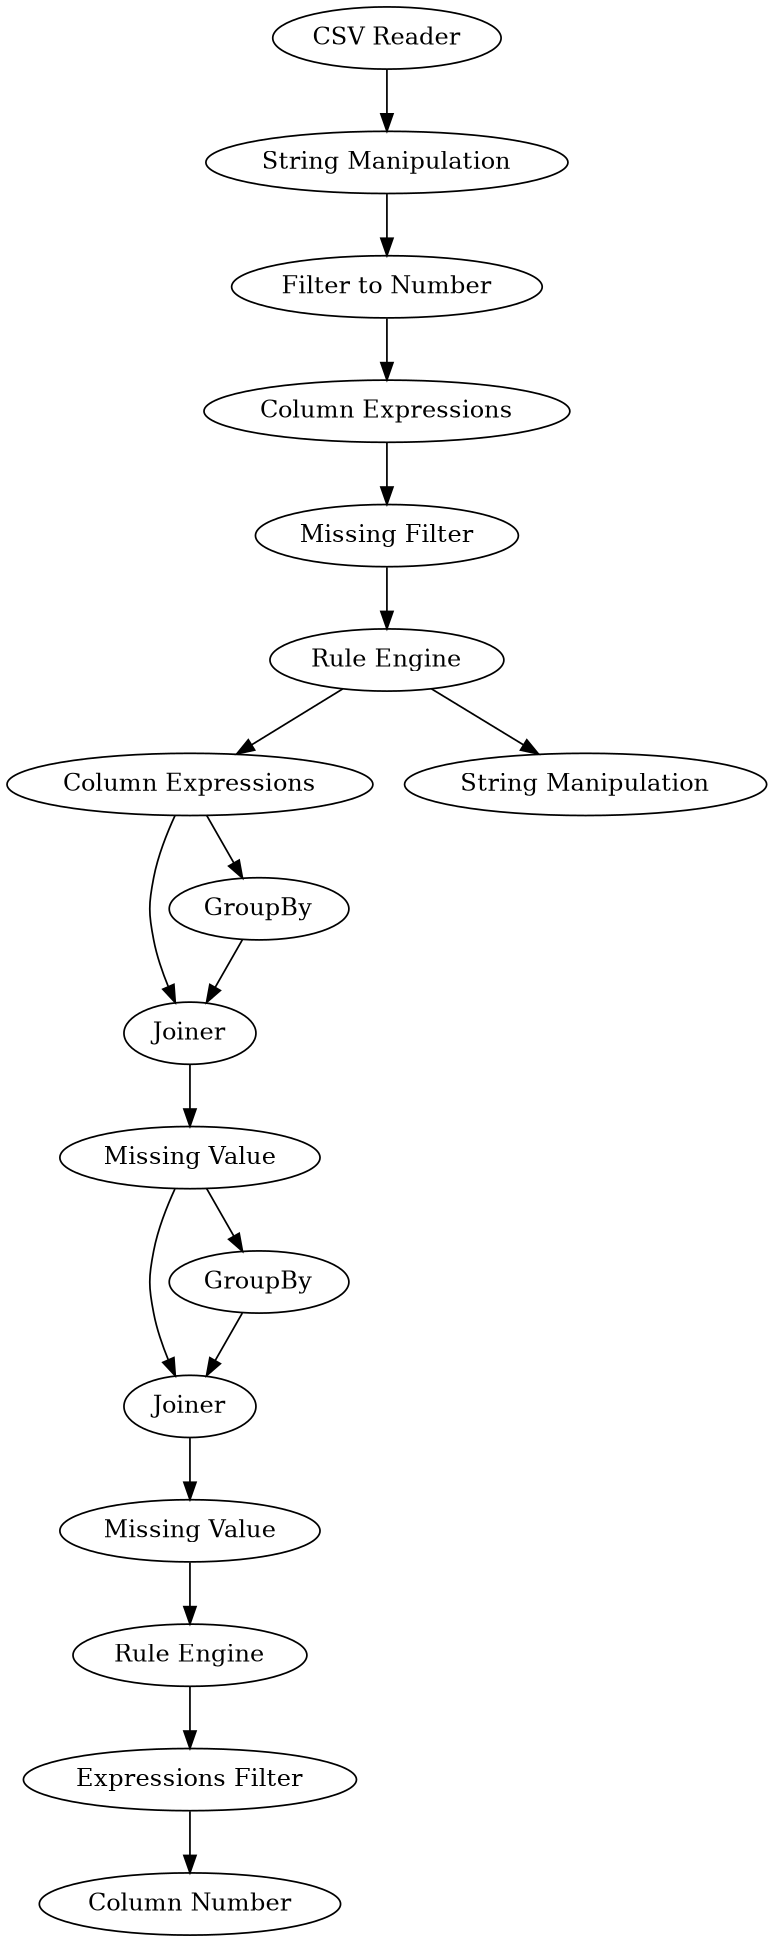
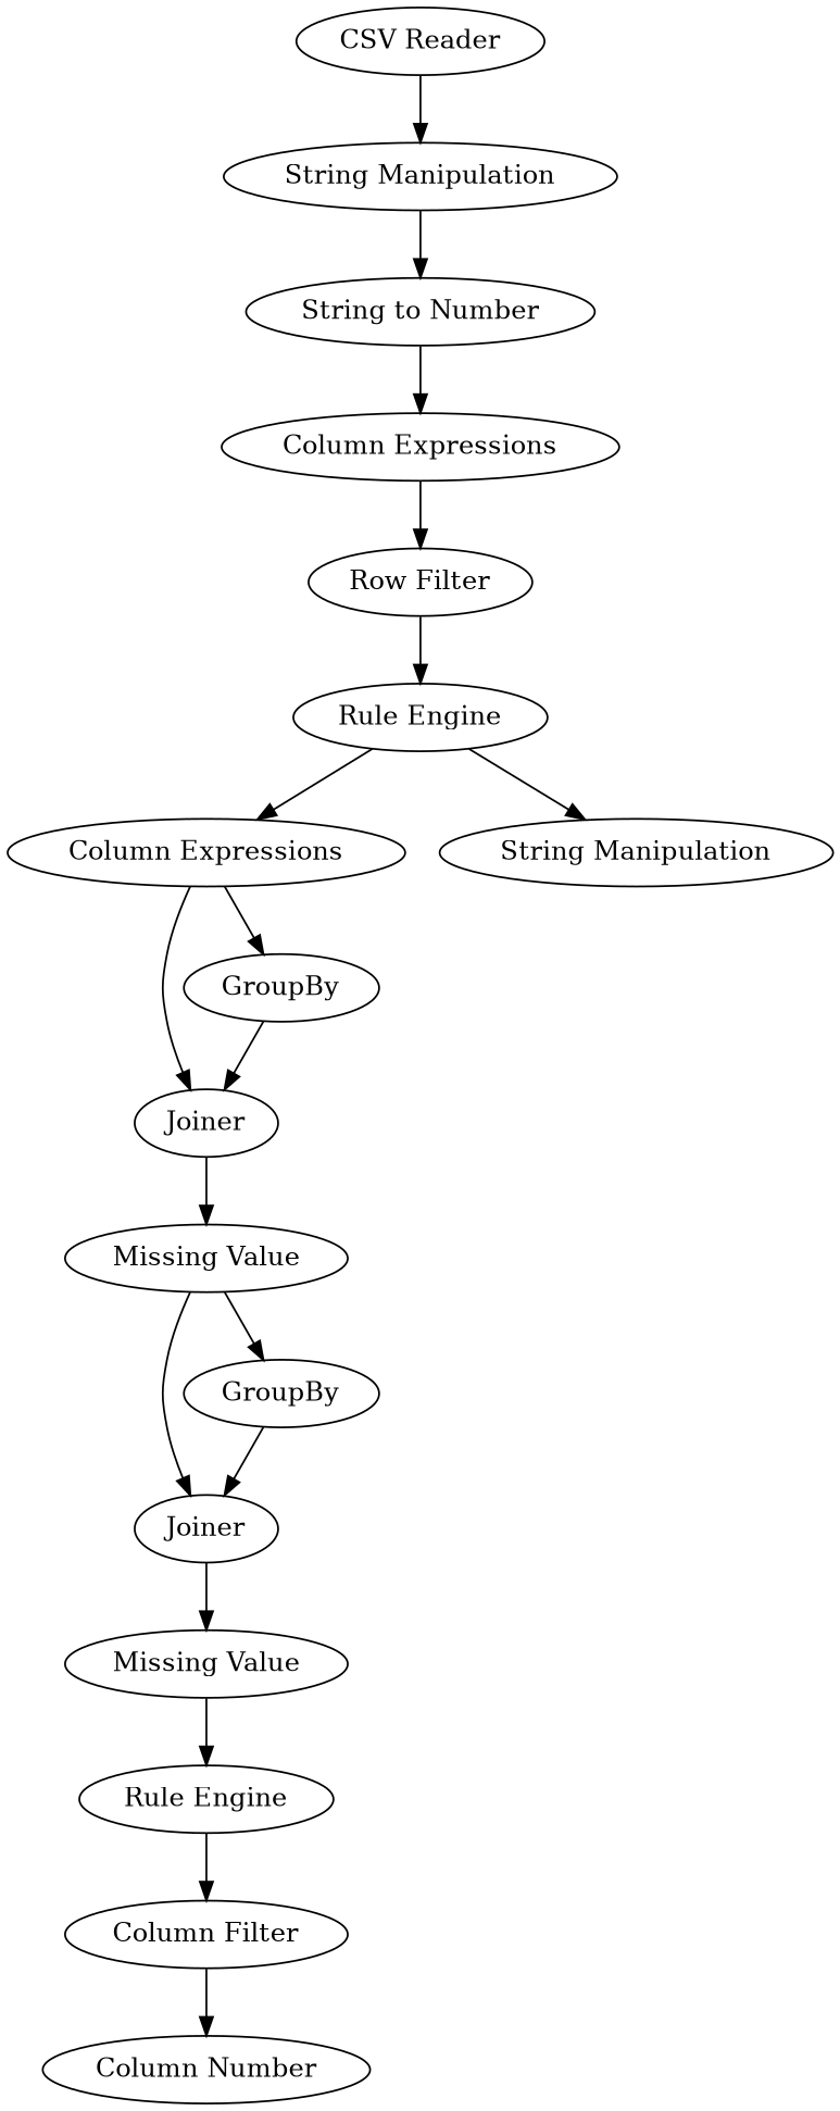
  digraph {
    rankdir=TB
    n1 [label="Column Expressions"]
    n2 [label=Joiner]
    n3 [label=GroupBy]
    n4 [label="Missing Value"]
    n5 [label=Joiner]
    n6 [label=GroupBy]
    n7 [label="Rule Engine"]
-   n8 [label="Expressions Filter"]
+   n8 [label="Column Filter"]
    n9 [label="Column Number"]
    n10 [label="String Manipulation"]
-   n11 [label="Filter to Number"]
+   n11 [label="String to Number"]
    n12 [label="Column Expressions"]
-   n13 [label="Missing Filter"]
+   n13 [label="Row Filter"]
    n14 [label="Missing Value"]
    n15 [label="Rule Engine"]
    n16 [label="String Manipulation"]
    n17 [label="CSV Reader"]
    n1 -> n2
    n1 -> n3
    n2 -> n4
    n3 -> n2
    n4 -> n5
    n4 -> n6
    n5 -> n14
    n6 -> n5
    n7 -> n8
    n8 -> n9
    n10 -> n11
    n11 -> n12
    n12 -> n13
    n13 -> n15
    n14 -> n7
    n15 -> n1
    n15 -> n16
    n17 -> n10
  }
